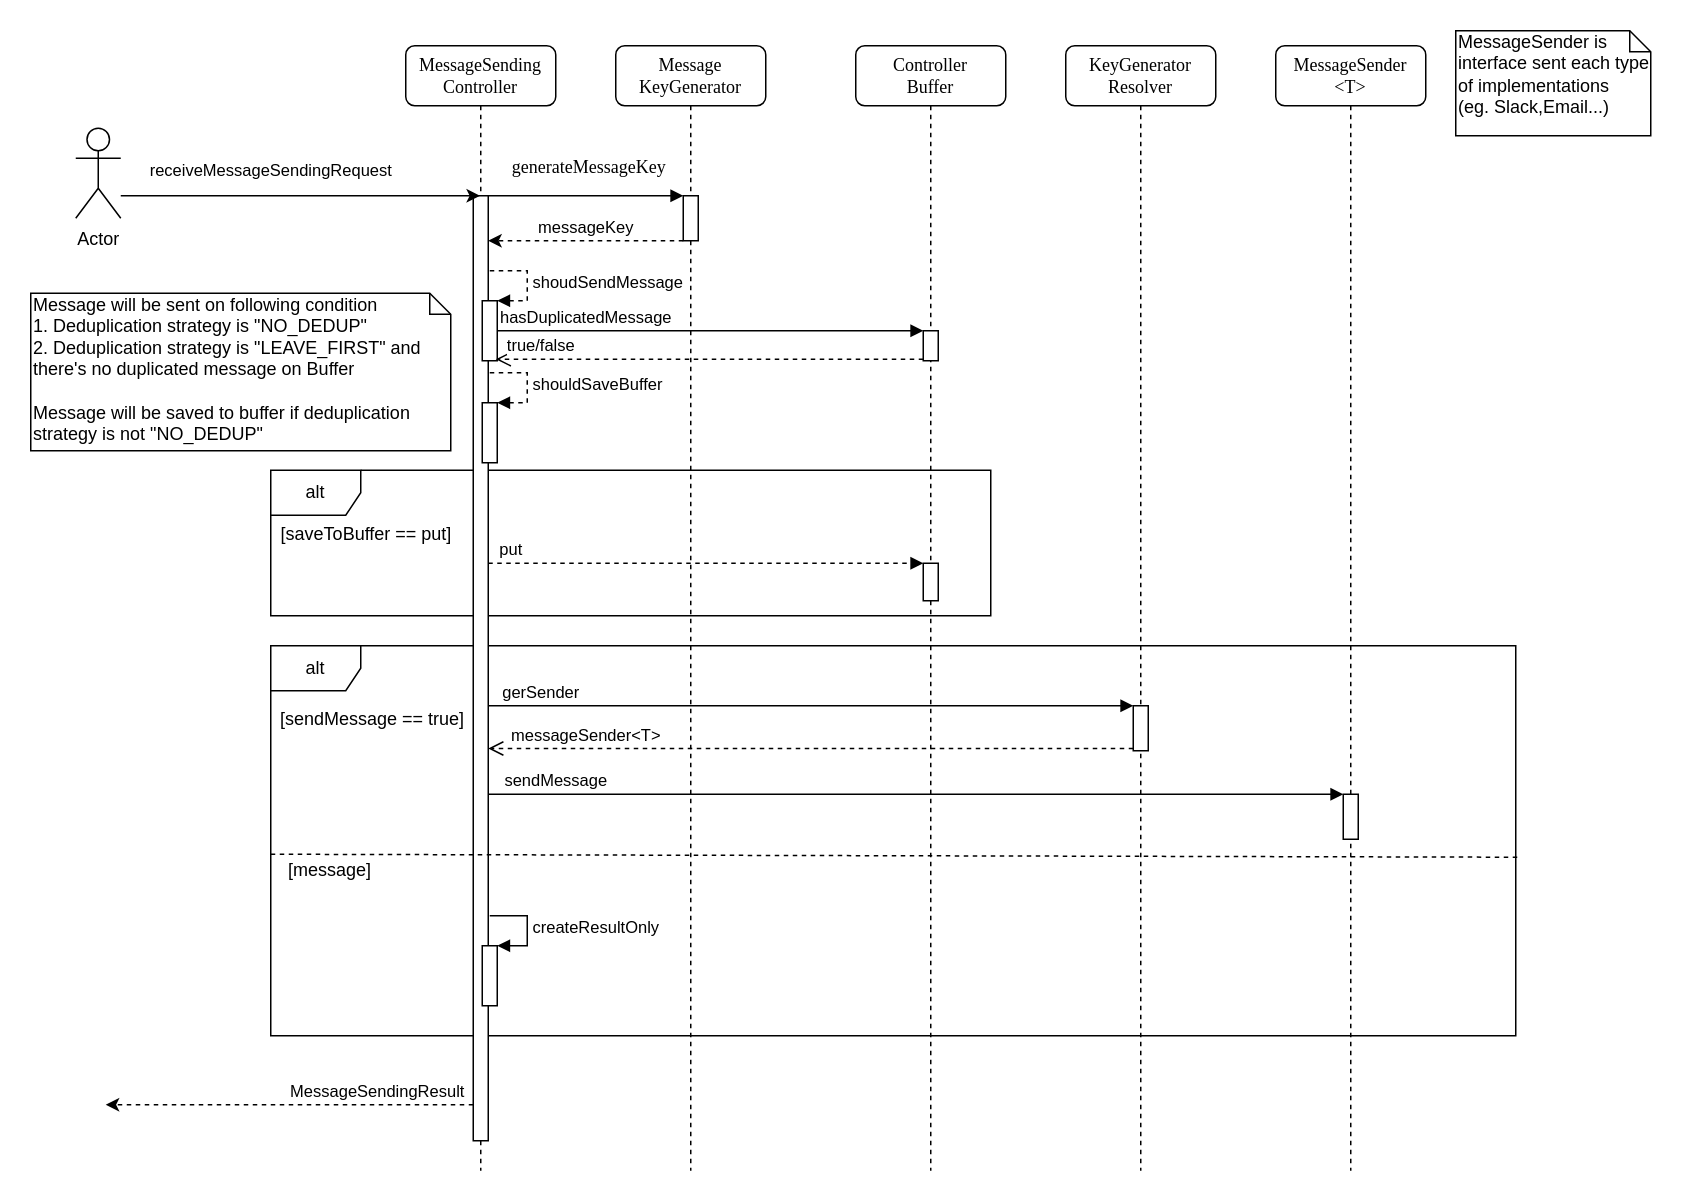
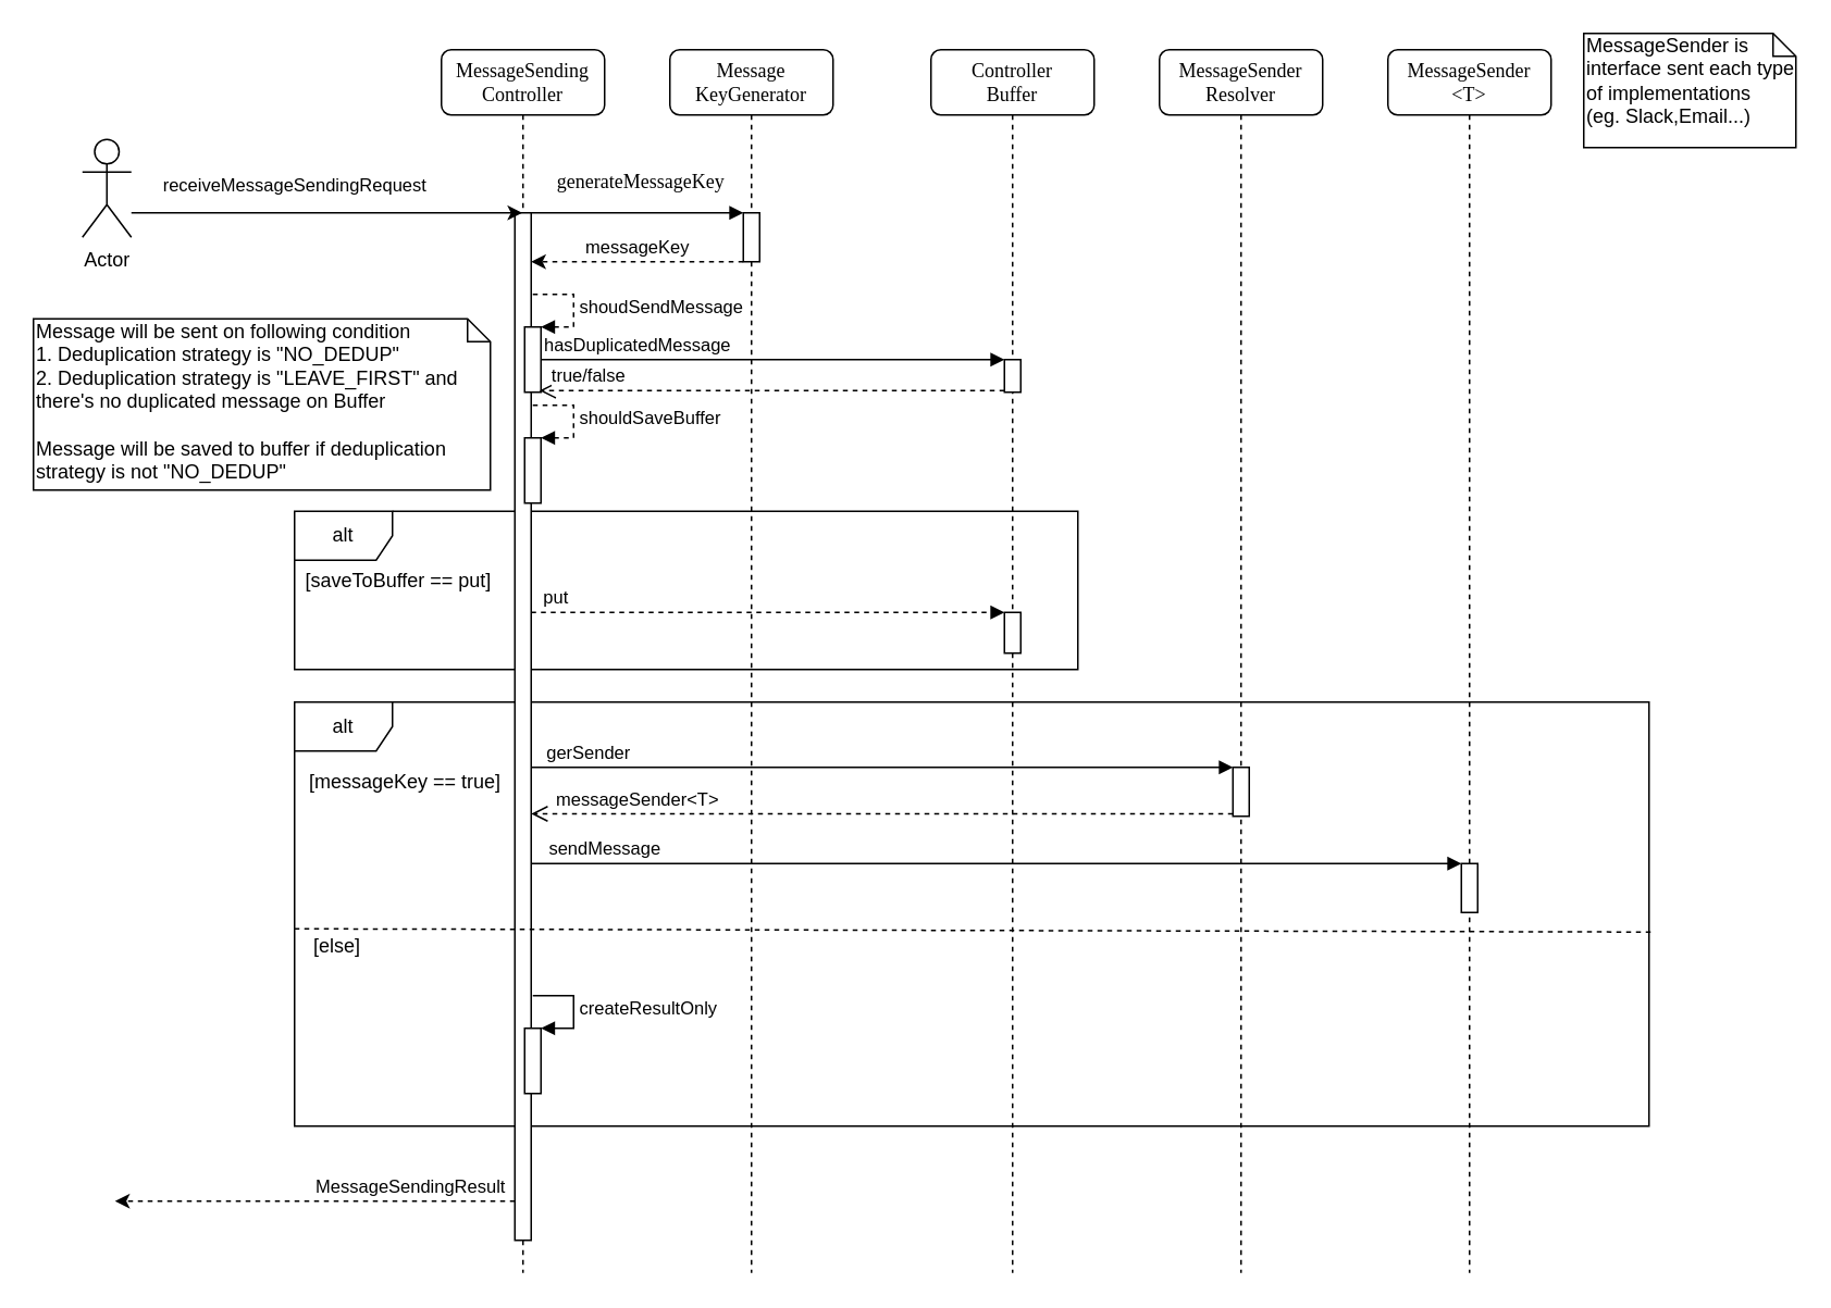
  <mxCell id="0" />
  <mxCell id="1" parent="0" />
  <mxCell id="2" value="alt" style="shape=umlFrame;whiteSpace=wrap;html=1;" vertex="1" parent="1"><mxGeometry x="180" y="430" width="830" height="260" as="geometry" /></mxCell>
  <mxCell id="3" value="alt" style="shape=umlFrame;whiteSpace=wrap;html=1;" vertex="1" parent="1"><mxGeometry x="180" y="313" width="480" height="97" as="geometry" /></mxCell>
  <mxCell id="4" value="Message&lt;br&gt;KeyGenerator" style="shape=umlLifeline;perimeter=lifelinePerimeter;whiteSpace=wrap;html=1;container=1;collapsible=0;recursiveResize=0;outlineConnect=0;rounded=1;shadow=0;comic=0;labelBackgroundColor=none;strokeWidth=1;fontFamily=Verdana;fontSize=12;align=center;" parent="1" vertex="1"><mxGeometry x="410" y="30" width="100" height="750" as="geometry" /></mxCell>
  <mxCell id="5" value="" style="html=1;points=[];perimeter=orthogonalPerimeter;rounded=0;shadow=0;comic=0;labelBackgroundColor=none;strokeWidth=1;fontFamily=Verdana;fontSize=12;align=center;" parent="4" vertex="1"><mxGeometry x="45" y="100" width="10" height="30" as="geometry" /></mxCell>
  <mxCell id="6" value="Controller&lt;br&gt;Buffer" style="shape=umlLifeline;perimeter=lifelinePerimeter;whiteSpace=wrap;html=1;container=1;collapsible=0;recursiveResize=0;outlineConnect=0;rounded=1;shadow=0;comic=0;labelBackgroundColor=none;strokeWidth=1;fontFamily=Verdana;fontSize=12;align=center;" parent="1" vertex="1"><mxGeometry x="570" y="30" width="100" height="750" as="geometry" /></mxCell>
  <mxCell id="7" value="" style="html=1;points=[];perimeter=orthogonalPerimeter;shadow=0;" vertex="1" parent="6"><mxGeometry x="45" y="345" width="10" height="25" as="geometry" /></mxCell>
  <mxCell id="8" value="" style="html=1;points=[];perimeter=orthogonalPerimeter;" vertex="1" parent="6"><mxGeometry x="45" y="190" width="10" height="20" as="geometry" /></mxCell>
- <mxCell id="9" value="KeyGenerator&lt;br&gt;Resolver" style="shape=umlLifeline;perimeter=lifelinePerimeter;whiteSpace=wrap;html=1;container=1;collapsible=0;recursiveResize=0;outlineConnect=0;rounded=1;shadow=0;comic=0;labelBackgroundColor=none;strokeWidth=1;fontFamily=Verdana;fontSize=12;align=center;" parent="1" vertex="1"><mxGeometry x="710" y="30" width="100" height="750" as="geometry" /></mxCell>
+ <mxCell id="9" value="MessageSender&lt;br&gt;Resolver" style="shape=umlLifeline;perimeter=lifelinePerimeter;whiteSpace=wrap;html=1;container=1;collapsible=0;recursiveResize=0;outlineConnect=0;rounded=1;shadow=0;comic=0;labelBackgroundColor=none;strokeWidth=1;fontFamily=Verdana;fontSize=12;align=center;" parent="1" vertex="1"><mxGeometry x="710" y="30" width="100" height="750" as="geometry" /></mxCell>
  <mxCell id="10" value="" style="html=1;points=[];perimeter=orthogonalPerimeter;" vertex="1" parent="9"><mxGeometry x="45" y="440" width="10" height="30" as="geometry" /></mxCell>
  <mxCell id="11" value="MessageSender&lt;br&gt;&amp;lt;T&amp;gt;" style="shape=umlLifeline;perimeter=lifelinePerimeter;whiteSpace=wrap;html=1;container=1;collapsible=0;recursiveResize=0;outlineConnect=0;rounded=1;shadow=0;comic=0;labelBackgroundColor=none;strokeWidth=1;fontFamily=Verdana;fontSize=12;align=center;" parent="1" vertex="1"><mxGeometry x="850" y="30" width="100" height="750" as="geometry" /></mxCell>
  <mxCell id="12" value="" style="html=1;points=[];perimeter=orthogonalPerimeter;" vertex="1" parent="11"><mxGeometry x="45" y="499" width="10" height="30" as="geometry" /></mxCell>
  <mxCell id="13" value="MessageSending&lt;br&gt;Controller" style="shape=umlLifeline;perimeter=lifelinePerimeter;whiteSpace=wrap;html=1;container=1;collapsible=0;recursiveResize=0;outlineConnect=0;rounded=1;shadow=0;comic=0;labelBackgroundColor=none;strokeWidth=1;fontFamily=Verdana;fontSize=12;align=center;" parent="1" vertex="1"><mxGeometry x="270" y="30" width="100" height="750" as="geometry" /></mxCell>
  <mxCell id="14" value="" style="html=1;points=[];perimeter=orthogonalPerimeter;rounded=0;shadow=0;comic=0;labelBackgroundColor=none;strokeWidth=1;fontFamily=Verdana;fontSize=12;align=center;" parent="13" vertex="1"><mxGeometry x="45" y="100" width="10" height="630" as="geometry" /></mxCell>
  <mxCell id="15" value="" style="html=1;points=[];perimeter=orthogonalPerimeter;" vertex="1" parent="13"><mxGeometry x="51" y="170" width="10" height="40" as="geometry" /></mxCell>
  <mxCell id="16" value="shoudSendMessage" style="edgeStyle=orthogonalEdgeStyle;html=1;align=left;spacingLeft=2;endArrow=block;rounded=0;entryX=1;entryY=0;dashed=1;" edge="1" target="15" parent="13"><mxGeometry relative="1" as="geometry"><mxPoint x="56" y="150" as="sourcePoint" /><Array as="points"><mxPoint x="81" y="150" /></Array></mxGeometry></mxCell>
  <mxCell id="17" value="" style="html=1;points=[];perimeter=orthogonalPerimeter;" vertex="1" parent="13"><mxGeometry x="51" y="238" width="10" height="40" as="geometry" /></mxCell>
  <mxCell id="18" value="shouldSaveBuffer" style="edgeStyle=orthogonalEdgeStyle;html=1;align=left;spacingLeft=2;endArrow=block;rounded=0;entryX=1;entryY=0;dashed=1;" edge="1" target="17" parent="13"><mxGeometry relative="1" as="geometry"><mxPoint x="56" y="218" as="sourcePoint" /><Array as="points"><mxPoint x="81" y="218" /></Array></mxGeometry></mxCell>
  <mxCell id="19" value="" style="html=1;points=[];perimeter=orthogonalPerimeter;" vertex="1" parent="13"><mxGeometry x="51" y="600" width="10" height="40" as="geometry" /></mxCell>
  <mxCell id="20" value="createResultOnly" style="edgeStyle=orthogonalEdgeStyle;html=1;align=left;spacingLeft=2;endArrow=block;rounded=0;entryX=1;entryY=0;" edge="1" target="19" parent="13"><mxGeometry relative="1" as="geometry"><mxPoint x="56" y="580" as="sourcePoint" /><Array as="points"><mxPoint x="81" y="580" /></Array></mxGeometry></mxCell>
  <mxCell id="21" value="generateMessageKey" style="html=1;verticalAlign=bottom;endArrow=block;entryX=0;entryY=0;labelBackgroundColor=none;fontFamily=Verdana;fontSize=12;edgeStyle=elbowEdgeStyle;elbow=vertical;" parent="1" source="14" target="5" edge="1"><mxGeometry x="0.037" y="10" relative="1" as="geometry"><mxPoint x="390" y="140" as="sourcePoint" /><mxPoint as="offset" /></mxGeometry></mxCell>
  <mxCell id="22" style="edgeStyle=orthogonalEdgeStyle;rounded=0;orthogonalLoop=1;jettySize=auto;html=1;" edge="1" parent="1" source="24" target="13"><mxGeometry relative="1" as="geometry"><Array as="points"><mxPoint x="240" y="130" /><mxPoint x="240" y="130" /></Array></mxGeometry></mxCell>
  <mxCell id="23" value="receiveMessageSendingRequest" style="edgeLabel;html=1;align=center;verticalAlign=middle;resizable=0;points=[];" vertex="1" connectable="0" parent="22"><mxGeometry x="-0.24" y="-3" relative="1" as="geometry"><mxPoint x="8.62" y="-20.97" as="offset" /></mxGeometry></mxCell>
  <mxCell id="24" value="Actor" style="shape=umlActor;verticalLabelPosition=bottom;verticalAlign=top;html=1;outlineConnect=0;" vertex="1" parent="1"><mxGeometry x="50" y="85" width="30" height="60" as="geometry" /></mxCell>
  <mxCell id="25" style="edgeStyle=orthogonalEdgeStyle;rounded=0;orthogonalLoop=1;jettySize=auto;html=1;dashed=1;" edge="1" parent="1" source="5" target="14"><mxGeometry relative="1" as="geometry"><mxPoint x="330" y="160" as="targetPoint" /><Array as="points"><mxPoint x="420" y="160" /><mxPoint x="420" y="160" /></Array></mxGeometry></mxCell>
  <mxCell id="26" value="messageKey" style="edgeLabel;html=1;align=center;verticalAlign=middle;resizable=0;points=[];" vertex="1" connectable="0" parent="25"><mxGeometry x="-0.25" y="-3" relative="1" as="geometry"><mxPoint x="-16.03" y="-6.97" as="offset" /></mxGeometry></mxCell>
  <mxCell id="27" value="[saveToBuffer == put]" style="text;html=1;align=center;verticalAlign=middle;whiteSpace=wrap;rounded=0;shadow=0;" vertex="1" parent="1"><mxGeometry x="184" y="346" width="120" height="20" as="geometry" /></mxCell>
  <mxCell id="28" value="put" style="html=1;verticalAlign=bottom;endArrow=block;entryX=0;entryY=0;dashed=1;" edge="1" target="7" parent="1" source="14"><mxGeometry x="-0.897" relative="1" as="geometry"><mxPoint x="545" y="375" as="sourcePoint" /><mxPoint as="offset" /></mxGeometry></mxCell>
  <mxCell id="29" value="gerSender" style="html=1;verticalAlign=bottom;endArrow=block;entryX=0;entryY=0;" edge="1" target="10" parent="1" source="14"><mxGeometry x="-0.837" relative="1" as="geometry"><mxPoint x="685" y="420" as="sourcePoint" /><mxPoint as="offset" /></mxGeometry></mxCell>
  <mxCell id="30" value="messageSender&amp;lt;T&amp;gt;" style="html=1;verticalAlign=bottom;endArrow=open;dashed=1;endSize=8;exitX=0;exitY=0.95;" edge="1" source="10" parent="1" target="14"><mxGeometry x="0.698" relative="1" as="geometry"><mxPoint x="685" y="496" as="targetPoint" /><mxPoint as="offset" /></mxGeometry></mxCell>
  <mxCell id="31" value="sendMessage" style="html=1;verticalAlign=bottom;endArrow=block;entryX=0;entryY=0;" edge="1" target="12" parent="1" source="14"><mxGeometry x="-0.842" relative="1" as="geometry"><mxPoint x="825" y="510" as="sourcePoint" /><mxPoint as="offset" /></mxGeometry></mxCell>
- <mxCell id="32" value="[sendMessage == true]" style="text;html=1;align=center;verticalAlign=middle;whiteSpace=wrap;rounded=0;shadow=0;" vertex="1" parent="1"><mxGeometry x="183" y="469" width="130" height="20" as="geometry" /></mxCell>
+ <mxCell id="32" value="[messageKey == true]" style="text;html=1;align=center;verticalAlign=middle;whiteSpace=wrap;rounded=0;shadow=0;" vertex="1" parent="1"><mxGeometry x="183" y="469" width="130" height="20" as="geometry" /></mxCell>
  <mxCell id="33" value="" style="endArrow=none;dashed=1;html=1;entryX=1.004;entryY=0.447;entryDx=0;entryDy=0;entryPerimeter=0;" edge="1" parent="1"><mxGeometry width="50" height="50" relative="1" as="geometry"><mxPoint x="180" y="569" as="sourcePoint" /><mxPoint x="1013.32" y="570.98" as="targetPoint" /></mxGeometry></mxCell>
- <mxCell id="34" value="[message]" style="text;html=1;align=left;verticalAlign=middle;whiteSpace=wrap;rounded=0;shadow=0;" vertex="1" parent="1"><mxGeometry x="190" y="570" width="120" height="20" as="geometry" /></mxCell>
+ <mxCell id="34" value="[else]" style="text;html=1;align=left;verticalAlign=middle;whiteSpace=wrap;rounded=0;shadow=0;" vertex="1" parent="1"><mxGeometry x="190" y="570" width="120" height="20" as="geometry" /></mxCell>
  <mxCell id="35" value="" style="endArrow=classic;html=1;dashed=1;" edge="1" parent="1"><mxGeometry width="50" height="50" relative="1" as="geometry"><mxPoint x="315" y="736" as="sourcePoint" /><mxPoint x="70" y="736" as="targetPoint" /></mxGeometry></mxCell>
  <mxCell id="36" value="MessageSendingResult" style="edgeLabel;html=1;align=center;verticalAlign=middle;resizable=0;points=[];" vertex="1" connectable="0" parent="35"><mxGeometry x="-0.478" relative="1" as="geometry"><mxPoint x="-1" y="-10" as="offset" /></mxGeometry></mxCell>
  <mxCell id="37" value="hasDuplicatedMessage" style="html=1;verticalAlign=bottom;endArrow=block;entryX=0;entryY=0;" edge="1" target="8" parent="1" source="15"><mxGeometry x="-0.585" relative="1" as="geometry"><mxPoint x="545" y="220" as="sourcePoint" /><mxPoint as="offset" /></mxGeometry></mxCell>
  <mxCell id="38" value="true/false" style="html=1;verticalAlign=bottom;endArrow=open;dashed=1;endSize=8;exitX=0;exitY=0.95;" edge="1" source="8" parent="1"><mxGeometry x="0.789" relative="1" as="geometry"><mxPoint x="330" y="239" as="targetPoint" /><mxPoint as="offset" /></mxGeometry></mxCell>
  <mxCell id="39" value="Message will be sent on following condition&lt;br&gt;1. Deduplication strategy is &quot;NO_DEDUP&quot;&lt;br&gt;2. Deduplication strategy is &quot;LEAVE_FIRST&quot; and there's no duplicated message on Buffer&lt;br&gt;&lt;br&gt;Message will be saved to buffer if deduplication strategy is not &quot;NO_DEDUP&quot;" style="shape=note;whiteSpace=wrap;html=1;size=14;verticalAlign=top;align=left;spacingTop=-6;" vertex="1" parent="1"><mxGeometry x="20" y="195" width="280" height="105" as="geometry" /></mxCell>
  <mxCell id="40" value="MessageSender is interface sent each type of implementations&lt;br&gt;(eg. Slack,Email...)" style="shape=note;whiteSpace=wrap;html=1;size=14;verticalAlign=top;align=left;spacingTop=-6;" vertex="1" parent="1"><mxGeometry x="970" y="20" width="130" height="70" as="geometry" /></mxCell>
